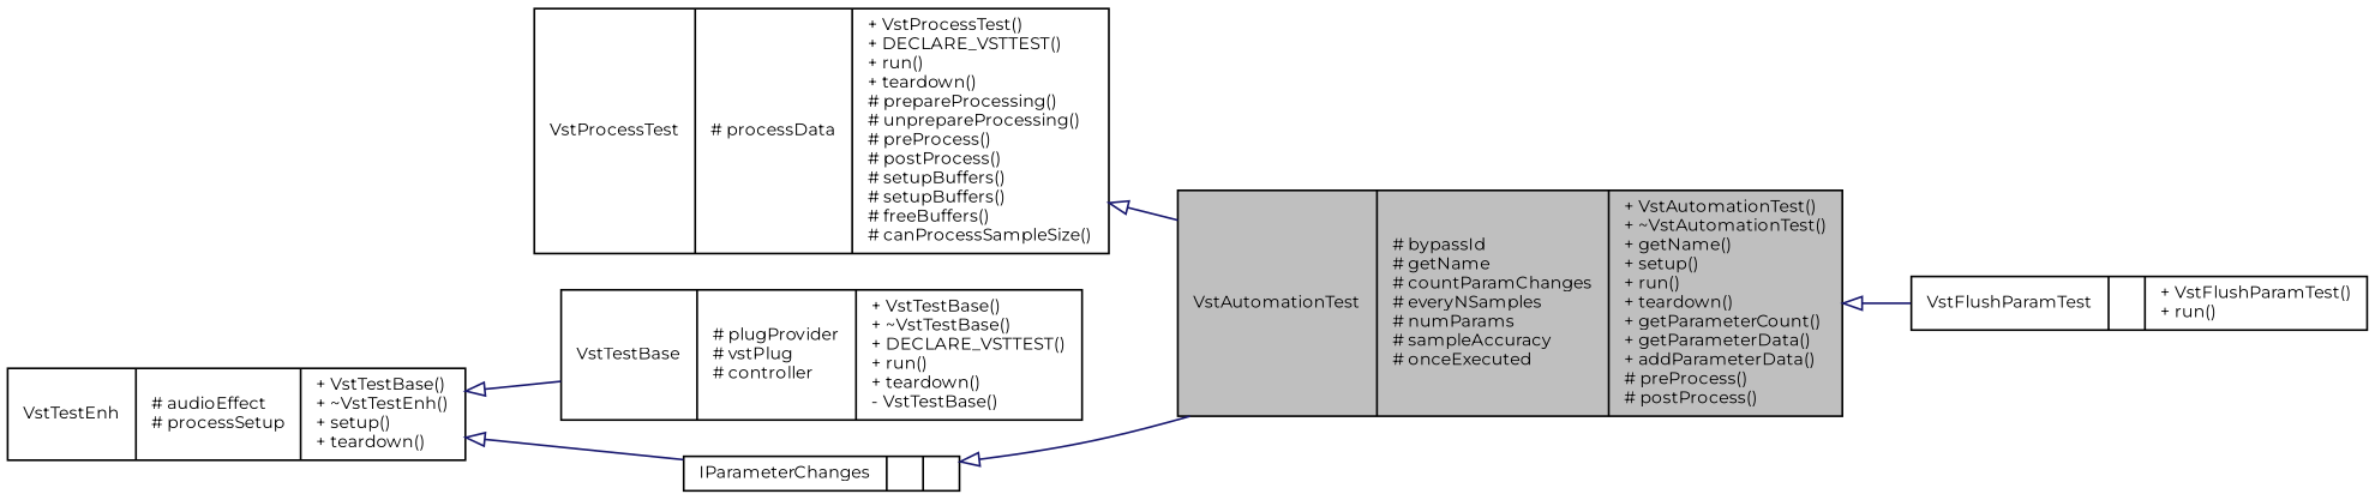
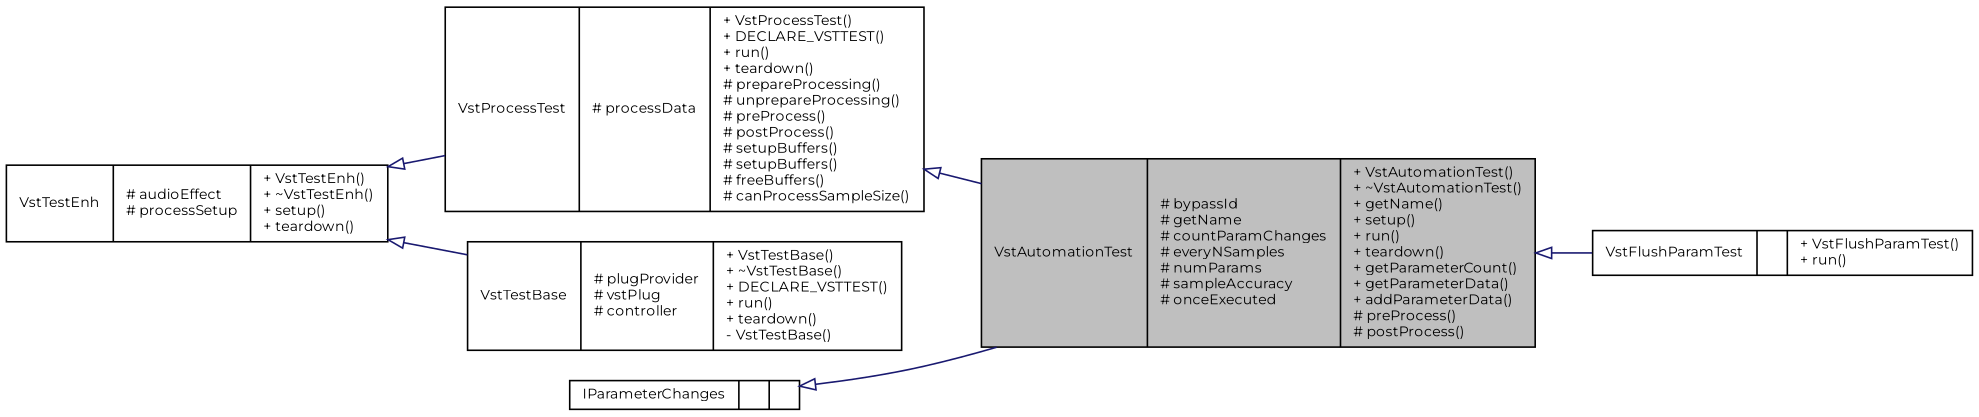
  digraph {
    fontname=Montserrat
    rankdir=LR
    node [color=black fontname=Montserrat fontsize=9 shape=record]
    edge [arrowtail=empty color=midnightblue dir=back fontname=Montserrat fontsize=9 labelfontname=Arial labelfontsize=9 style=solid]
    n1 [fillcolor=grey75 fontcolor=black height=0.2 label="{VstAutomationTest\n|# bypassId\l# getName\l# countParamChanges\l# everyNSamples\l# numParams\l# sampleAccuracy\l# onceExecuted\l|+ VstAutomationTest()\l+ ~VstAutomationTest()\l+ getName()\l+ setup()\l+ run()\l+ teardown()\l+ getParameterCount()\l+ getParameterData()\l+ addParameterData()\l# preProcess()\l# postProcess()\l}" style=filled width=0.4]
    n2 [height=0.2 label="{VstFlushParamTest\n||+ VstFlushParamTest()\l+ run()\l}" width=0.4]
    n3 [height=0.2 label="{VstProcessTest\n|# processData\l|+ VstProcessTest()\l+ DECLARE_VSTTEST()\l+ run()\l+ teardown()\l# prepareProcessing()\l# unprepareProcessing()\l# preProcess()\l# postProcess()\l# setupBuffers()\l# setupBuffers()\l# freeBuffers()\l# canProcessSampleSize()\l}" width=0.4]
-   n4 [height=0.2 label="{VstTestEnh\n|# audioEffect\l# processSetup\l|+ VstTestBase()\l+ ~VstTestEnh()\l+ setup()\l+ teardown()\l}" width=0.4]
+   n4 [height=0.2 label="{VstTestEnh\n|# audioEffect\l# processSetup\l|+ VstTestEnh()\l+ ~VstTestEnh()\l+ setup()\l+ teardown()\l}" width=0.4]
    n5 [height=0.2 label="{VstTestBase\n|# plugProvider\l# vstPlug\l# controller\l|+ VstTestBase()\l+ ~VstTestBase()\l+ DECLARE_VSTTEST()\l+ run()\l+ teardown()\l- VstTestBase()\l}" width=0.4]
    n6 [height=0.2 label="{IParameterChanges\n||}" width=0.4]
    n1 -> n2
    n3 -> n1
-   n4 -> n6
+   n4 -> n3
    n4 -> n5
    n6 -> n1
  }
